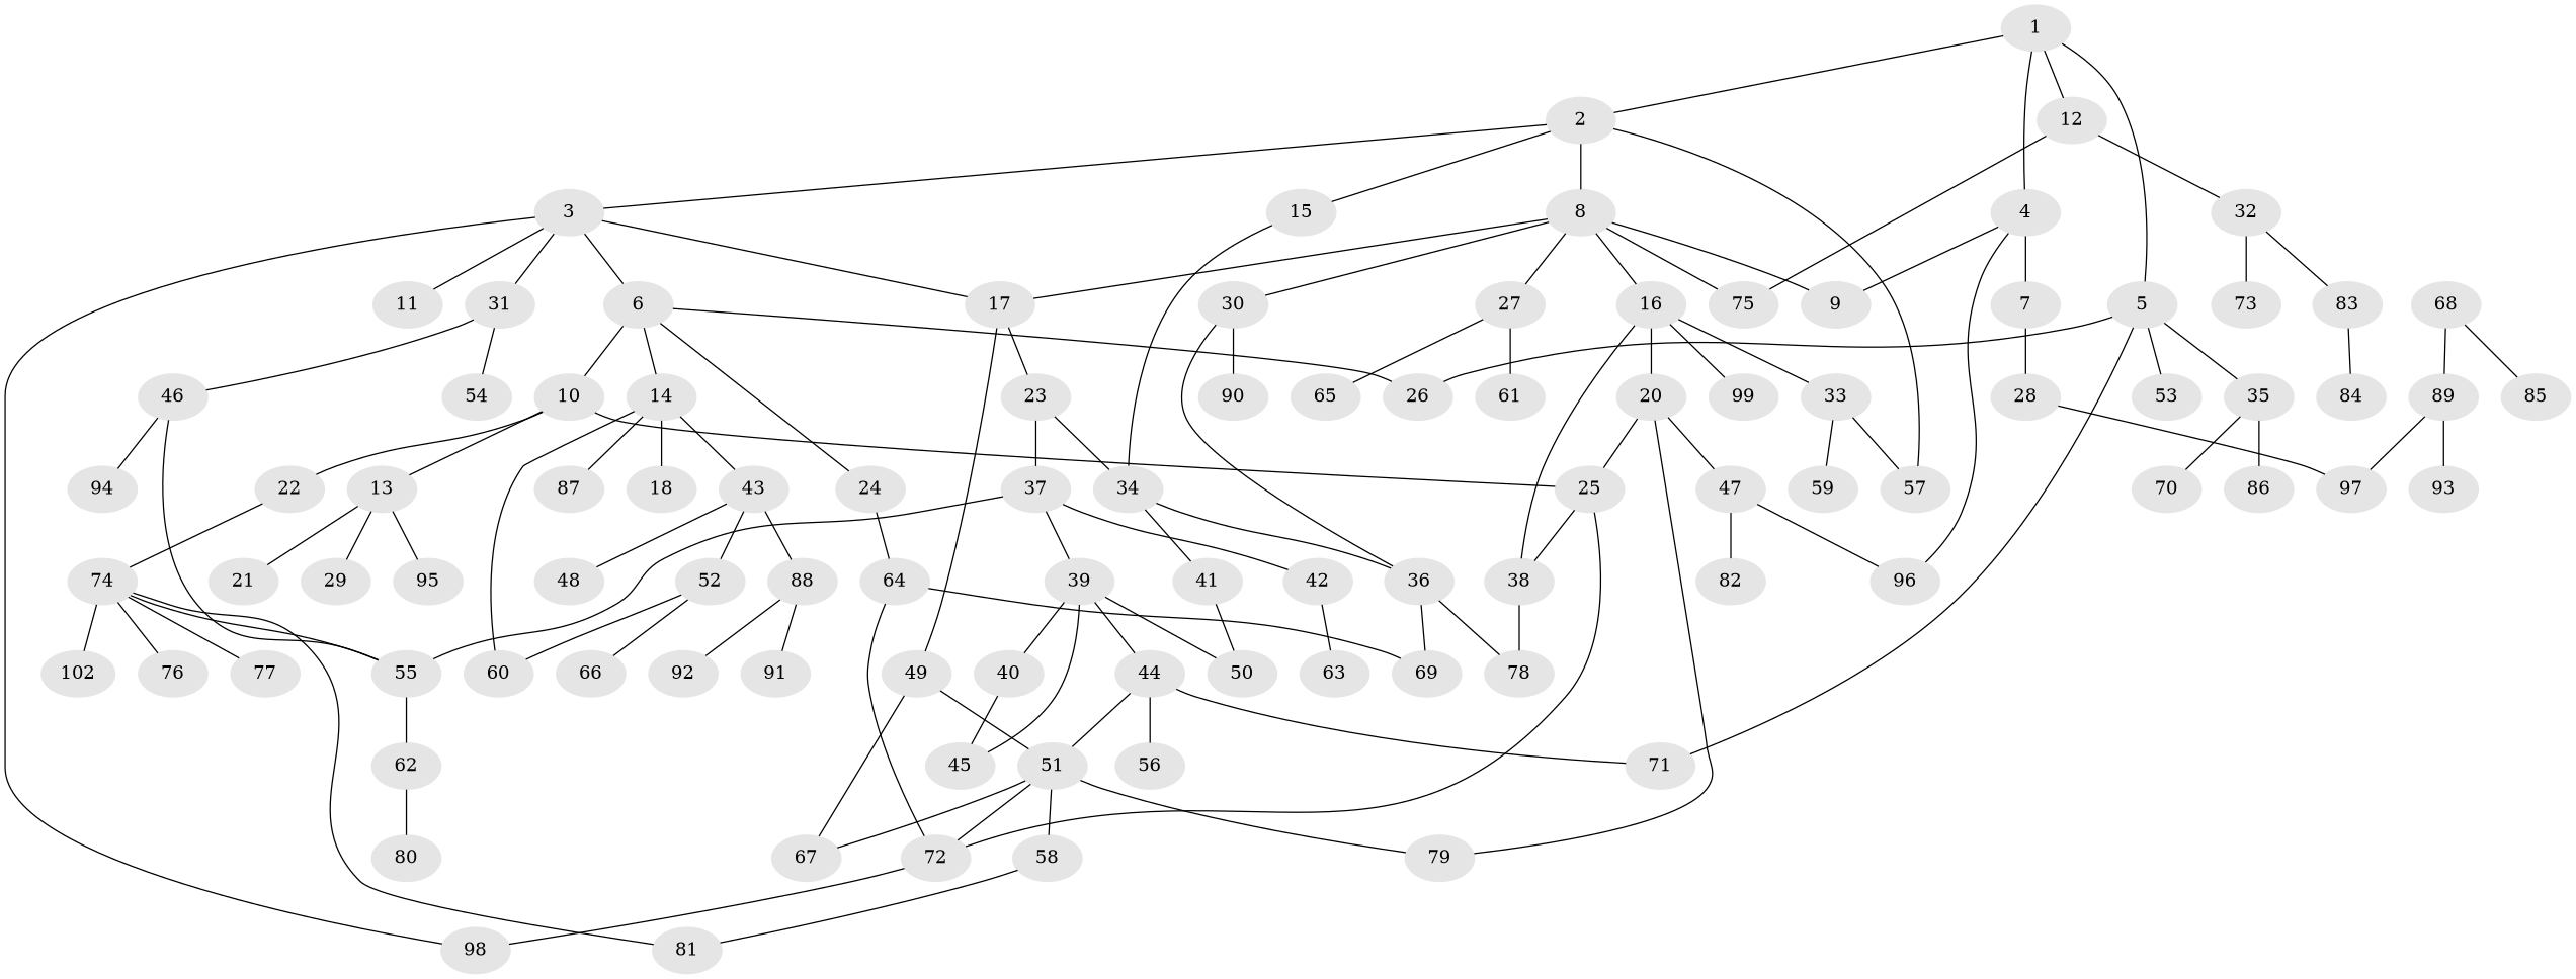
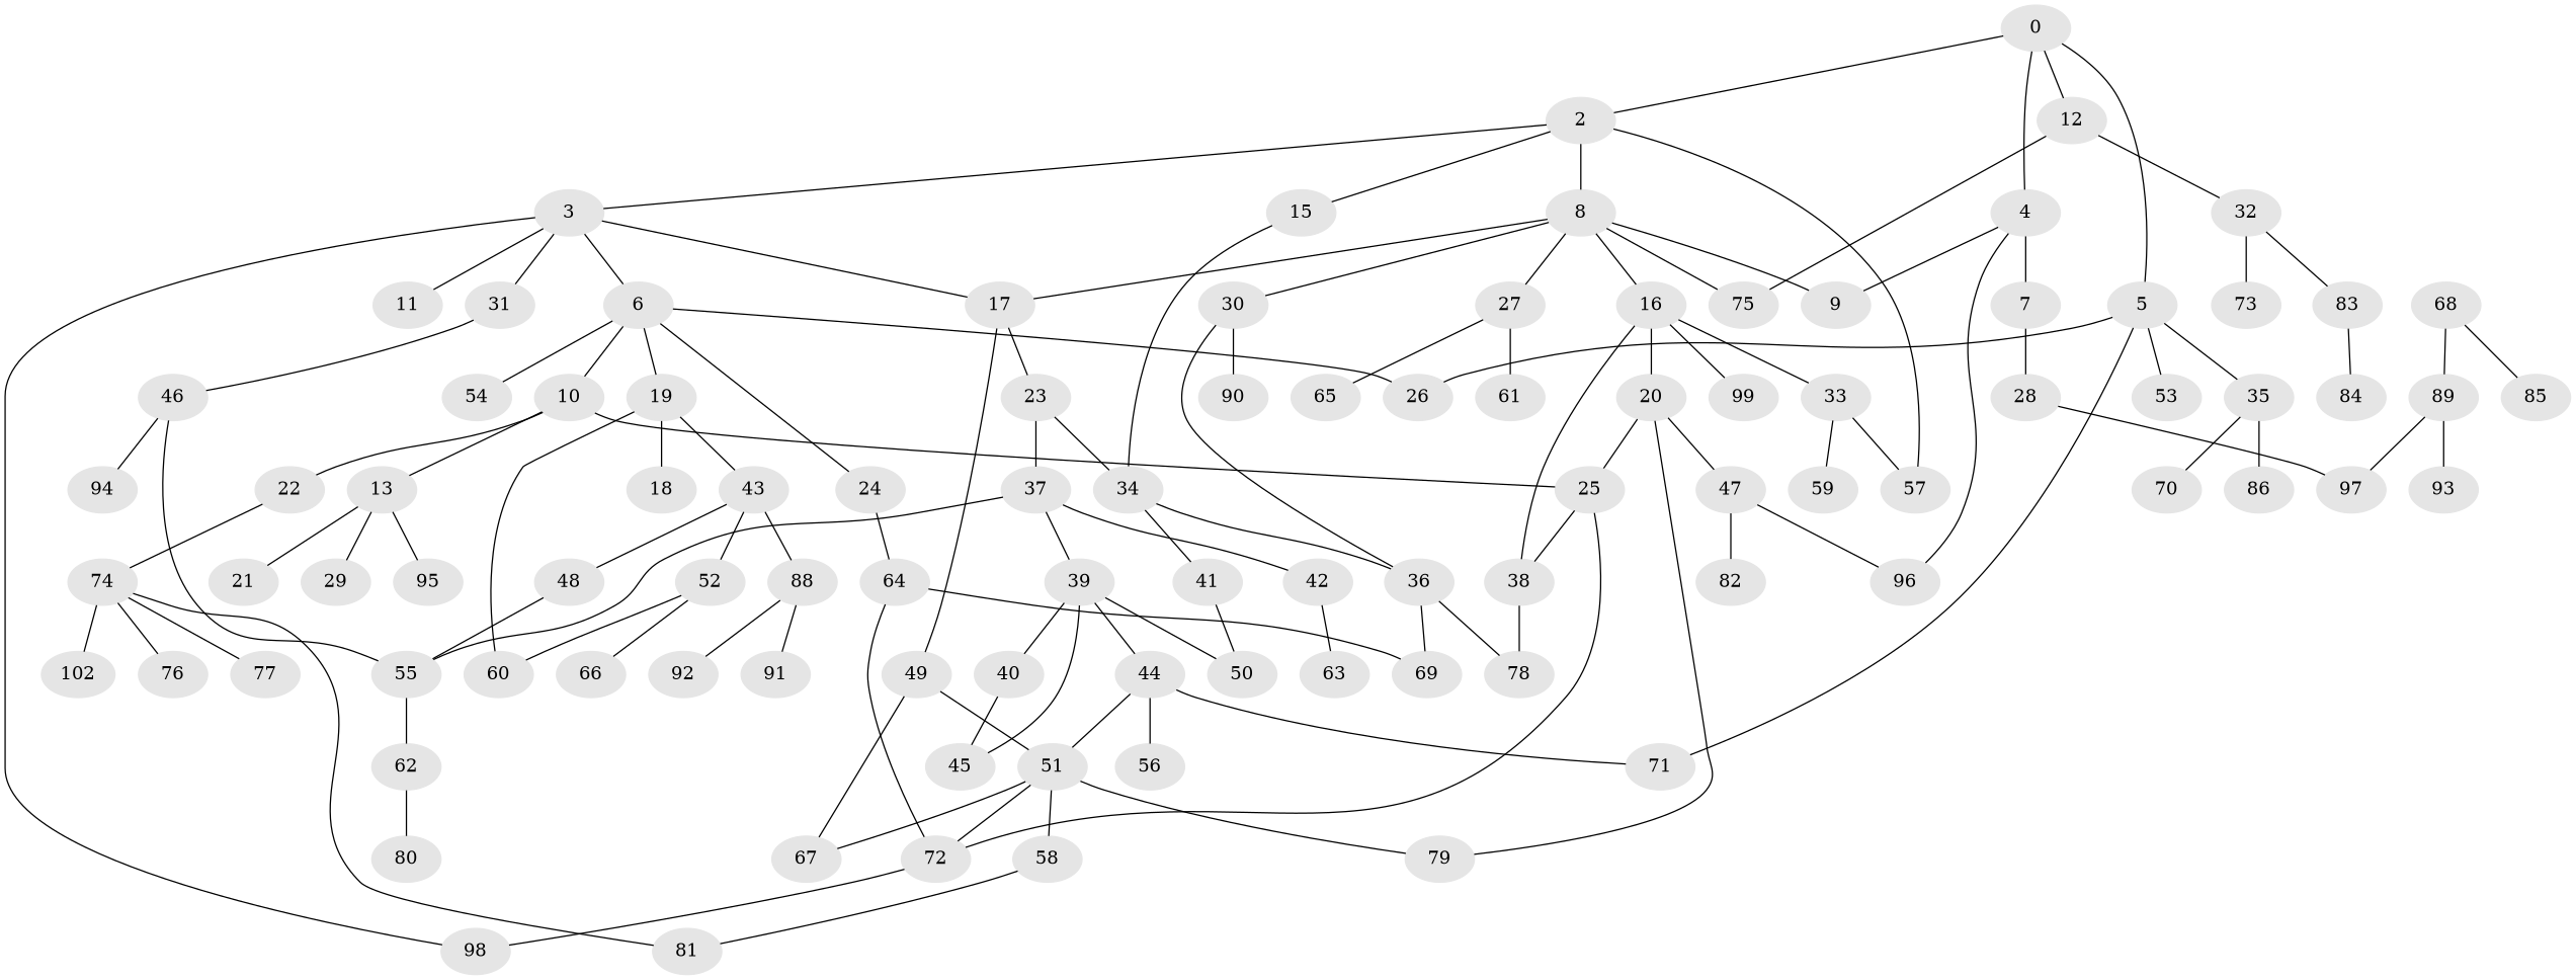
  graph {
    node [color=gray90 style=filled]
-   1
+   1 [label=0]
    2
    4
    5
    12
    3
    8
    15
    57
    7
    9
    96
    26
    35
    53
    71
    75
    32
    6
    11
    17
    31
    98
    16
    27
    30
    34
    10
-   14
+   14 [label=19]
    24
    23
    49
    46
    54
    28
    70
    86
    13
    22
    25
    18
    43
    60
-   87
    64
    97
    20
    33
    38
    99
    61
    65
    36
    90
    21
    29
    95
    74
    72
    73
    83
    48
    52
    88
    41
    47
    79
    59
    78
    37
    51
    67
    68
    85
    89
    82
    81
    76
    77
    n80 [label=102]
    39
    42
    55
    69
    94
    84
    50
    40
    44
    45
    63
    62
    56
    66
    91
    92
    58
    80
    93
    1 -- 2
    1 -- 4
    1 -- 5
    1 -- 12
    2 -- 3
    2 -- 8
    2 -- 15
    2 -- 57
    4 -- 7
    4 -- 9
    4 -- 96
    5 -- 26
    5 -- 35
    5 -- 53
    5 -- 71
    12 -- 75
    12 -- 32
    3 -- 6
    3 -- 11
    3 -- 17
    3 -- 31
    3 -- 98
    8 -- 9
    8 -- 75
    8 -- 17
    8 -- 16
    8 -- 27
    8 -- 30
    15 -- 34
    7 -- 28
    35 -- 70
    35 -- 86
    32 -- 73
    32 -- 83
    6 -- 26
    6 -- 10
    6 -- 14
    6 -- 24
    17 -- 23
    17 -- 49
    31 -- 46
-   31 -- 54
+   6 -- 54
    16 -- 20
    16 -- 33
    16 -- 38
    16 -- 99
    27 -- 61
    27 -- 65
    30 -- 36
    30 -- 90
    34 -- 36
    34 -- 41
    10 -- 13
    10 -- 22
    10 -- 25
    14 -- 18
    14 -- 43
    14 -- 60
-   14 -- 87
    24 -- 64
    23 -- 34
    23 -- 37
    49 -- 51
    49 -- 67
    46 -- 55
    46 -- 94
    28 -- 97
    13 -- 21
    13 -- 29
    13 -- 95
    22 -- 74
    25 -- 38
    25 -- 72
    43 -- 48
    43 -- 52
    43 -- 88
    64 -- 72
    64 -- 69
    20 -- 25
    20 -- 47
    20 -- 79
    33 -- 57
    33 -- 59
    38 -- 78
    36 -- 78
    36 -- 69
    74 -- 81
    74 -- 76
    74 -- 77
    74 -- n80
    72 -- 98
    83 -- 84
-   74 -- 55
+   48 -- 55
    52 -- 60
    52 -- 66
    88 -- 91
    88 -- 92
    41 -- 50
    47 -- 96
    47 -- 82
    37 -- 39
    37 -- 42
    37 -- 55
    51 -- 72
    51 -- 79
    51 -- 67
    51 -- 58
    68 -- 85
    68 -- 89
    89 -- 97
    89 -- 93
    39 -- 50
    39 -- 40
    39 -- 44
    39 -- 45
    42 -- 63
    55 -- 62
    40 -- 45
    44 -- 71
    44 -- 51
    44 -- 56
    62 -- 80
    58 -- 81
  }
